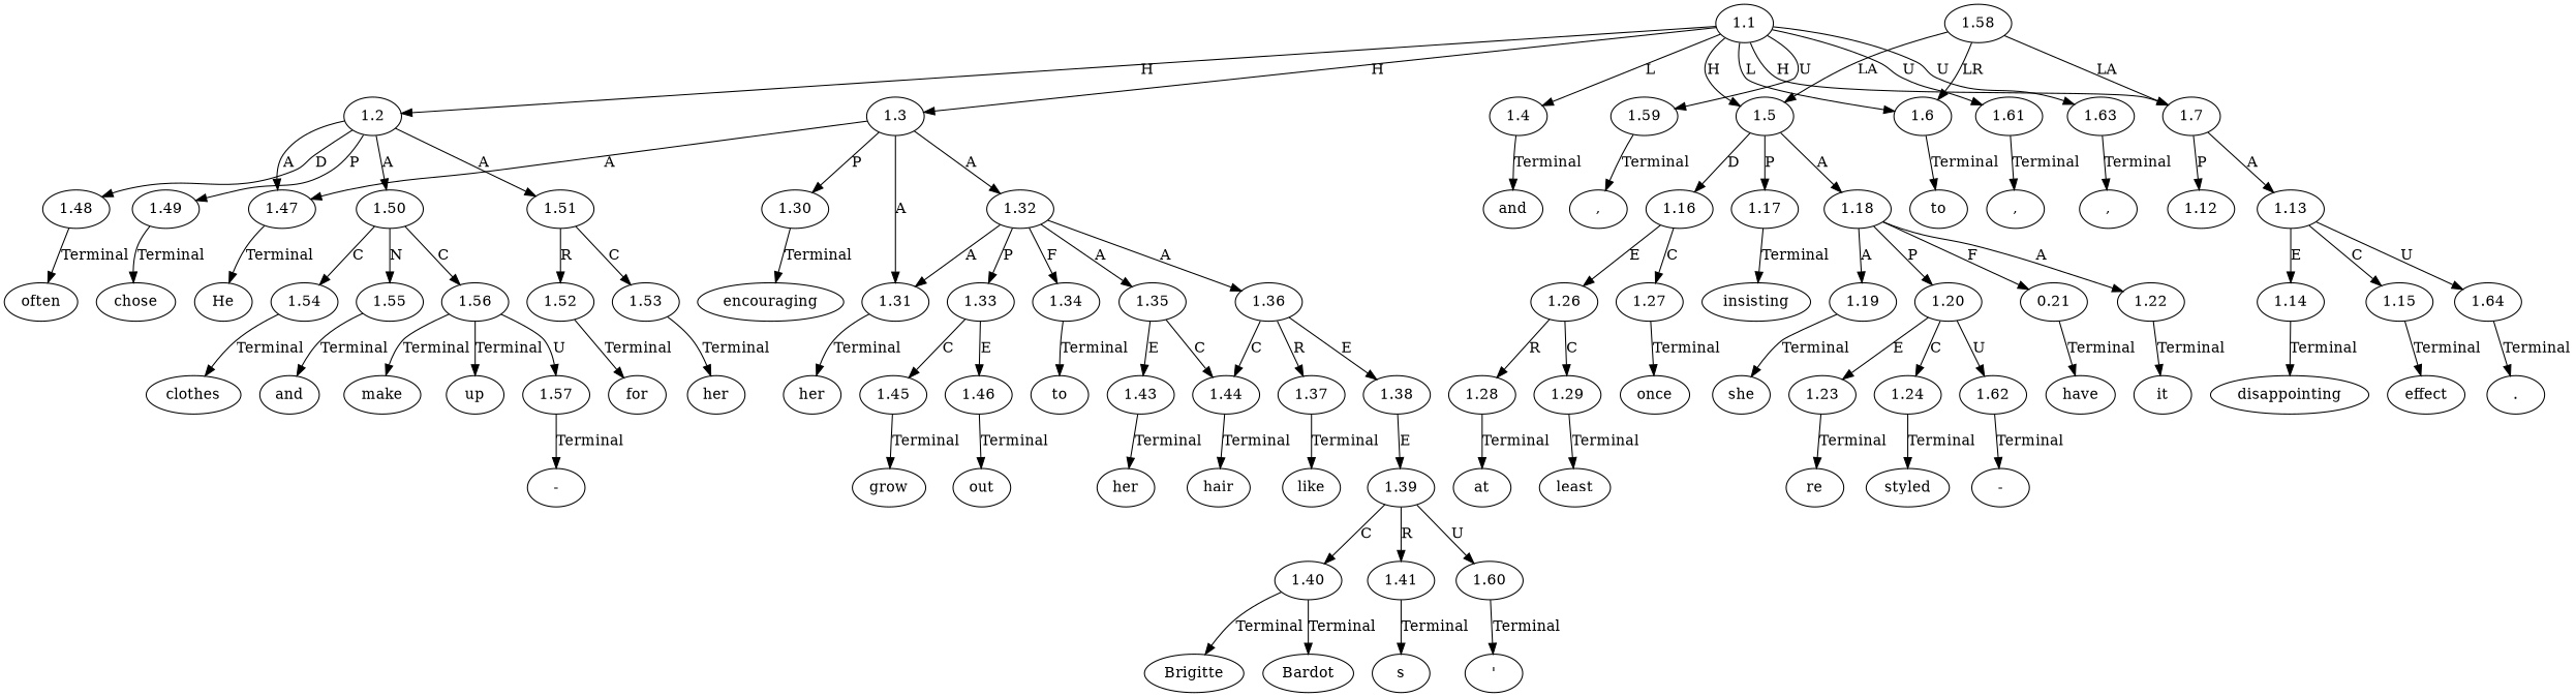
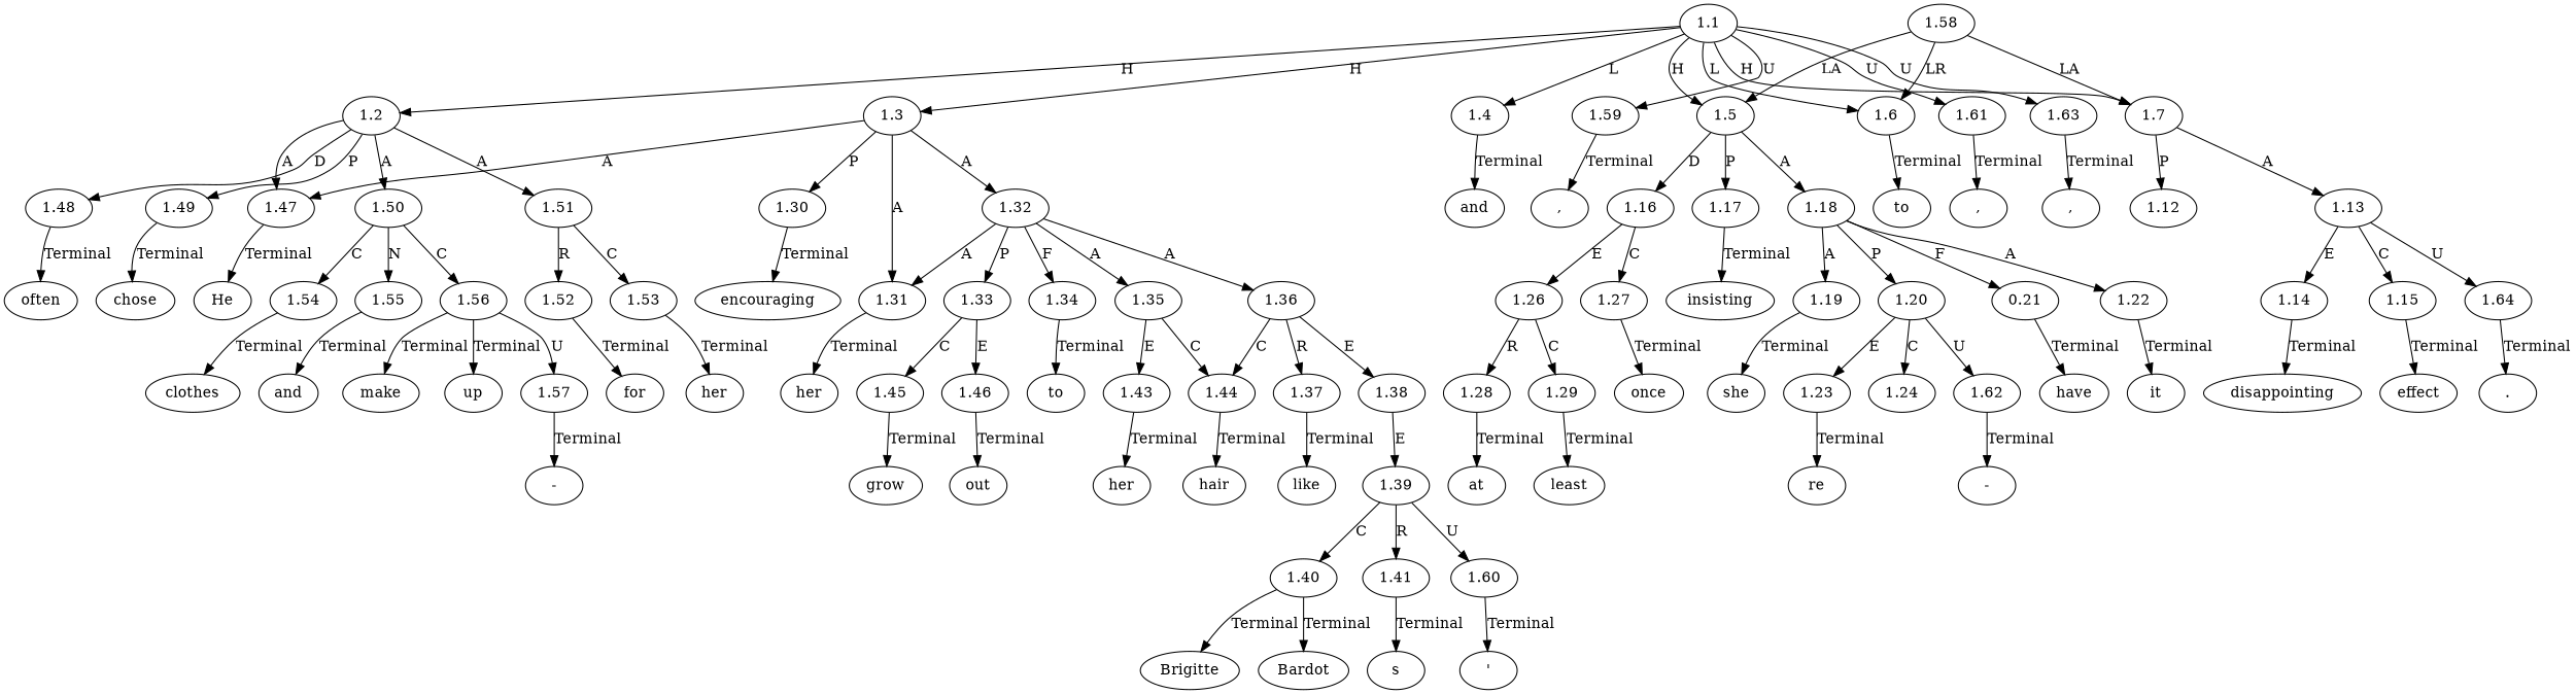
  digraph {
    node [ordering=out]
    edge [ordering=out]
    n1 [label=He]
    n2 [label=her]
    n3 [label=","]
    n4 [label=encouraging]
    n5 [label=her]
    n6 [label=to]
    n7 [label=grow]
    n8 [label=her]
    n9 [label=hair]
    n10 [label=out]
    n11 [label=like]
    n12 [label=often]
    n13 [label=Brigitte]
    n14 [label=Bardot]
    n15 [label="'"]
    n16 [label=s]
    n17 [label=","]
    n18 [label=and]
    n19 [label=at]
    n20 [label=least]
    n21 [label=once]
    n22 [label=insisting]
    n23 [label=chose]
    n24 [label=she]
    n25 [label=have]
    n26 [label=it]
    n27 [label=re]
    n28 [label="-"]
-   n29 [label=styled]
    n30 [label=","]
    n31 [label=to]
    n32 [label=disappointing]
    n33 [label=effect]
    n34 [label=clothes]
    n35 [label="."]
    n36 [label=and]
    n37 [label=make]
    n38 [label="-"]
    n39 [label=up]
    n40 [label=for]
    n41 [label=1.1]
    n42 [label=1.2]
    n43 [label=1.3]
    n44 [label=1.4]
    n45 [label=1.5]
    n46 [label=1.6]
    n47 [label=1.7]
    n48 [label=1.59]
    n49 [label=1.61]
    n50 [label=1.63]
    n51 [label=1.47]
    n52 [label=1.48]
    n53 [label=1.49]
    n54 [label=1.50]
    n55 [label=1.51]
    n56 [label=1.30]
    n57 [label=1.31]
    n58 [label=1.32]
    n59 [label=1.16]
    n60 [label=1.17]
    n61 [label=1.18]
    n62 [label=1.12]
    n63 [label=1.13]
    n64 [label=1.54]
    n65 [label=1.55]
    n66 [label=1.56]
    n67 [label=1.52]
    n68 [label=1.53]
    n69 [label=1.33]
    n70 [label=1.34]
    n71 [label=1.35]
    n72 [label=1.36]
    n73 [label=1.26]
    n74 [label=1.27]
    n75 [label=1.19]
    n76 [label=1.20]
    n77 [label=0.21]
    n78 [label=1.22]
    n79 [label=1.14]
    n80 [label=1.15]
    n81 [label=1.64]
    n82 [label=1.28]
    n83 [label=1.29]
    n84 [label=1.23]
    n85 [label=1.24]
    n86 [label=1.62]
    n87 [label=1.45]
    n88 [label=1.46]
    n89 [label=1.43]
    n90 [label=1.44]
    n91 [label=1.37]
    n92 [label=1.38]
    n93 [label=1.39]
    n94 [label=1.40]
    n95 [label=1.41]
    n96 [label=1.60]
    n97 [label=1.57]
    n98 [label=1.58]
    n41 -> n42 [label=H]
    n41 -> n43 [label=H]
    n41 -> n44 [label=L]
    n41 -> n45 [label=H]
    n41 -> n46 [label=L]
    n41 -> n47 [label=H]
    n41 -> n48 [label=U]
    n41 -> n49 [label=U]
    n41 -> n50 [label=U]
    n42 -> n51 [label=A]
    n42 -> n52 [label=D]
    n42 -> n53 [label=P]
    n42 -> n54 [label=A]
    n42 -> n55 [label=A]
    n43 -> n51 [label=A]
    n43 -> n56 [label=P]
    n43 -> n57 [label=A]
    n43 -> n58 [label=A]
    n44 -> n18 [label=Terminal]
    n45 -> n59 [label=D]
    n45 -> n60 [label=P]
    n45 -> n61 [label=A]
    n46 -> n31 [label=Terminal]
    n47 -> n62 [label=P]
    n47 -> n63 [label=A]
    n48 -> n3 [label=Terminal]
    n49 -> n17 [label=Terminal]
    n50 -> n30 [label=Terminal]
    n51 -> n1 [label=Terminal]
    n52 -> n12 [label=Terminal]
    n53 -> n23 [label=Terminal]
    n54 -> n64 [label=C]
    n54 -> n65 [label=N]
    n54 -> n66 [label=C]
    n55 -> n67 [label=R]
    n55 -> n68 [label=C]
    n56 -> n4 [label=Terminal]
    n57 -> n5 [label=Terminal]
    n58 -> n57 [label=A]
    n58 -> n69 [label=P]
    n58 -> n70 [label=F]
    n58 -> n71 [label=A]
    n58 -> n72 [label=A]
    n59 -> n73 [label=E]
    n59 -> n74 [label=C]
    n60 -> n22 [label=Terminal]
    n61 -> n75 [label=A]
    n61 -> n76 [label=P]
    n61 -> n77 [label=F]
    n61 -> n78 [label=A]
    n63 -> n79 [label=E]
    n63 -> n80 [label=C]
    n63 -> n81 [label=U]
    n64 -> n34 [label=Terminal]
    n65 -> n36 [label=Terminal]
    n66 -> n37 [label=Terminal]
    n66 -> n39 [label=Terminal]
    n66 -> n97 [label=U]
    n67 -> n40 [label=Terminal]
    n68 -> n2 [label=Terminal]
    n69 -> n87 [label=C]
    n69 -> n88 [label=E]
    n70 -> n6 [label=Terminal]
    n71 -> n89 [label=E]
    n71 -> n90 [label=C]
    n72 -> n90 [label=C]
    n72 -> n91 [label=R]
    n72 -> n92 [label=E]
    n73 -> n82 [label=R]
    n73 -> n83 [label=C]
    n74 -> n21 [label=Terminal]
    n75 -> n24 [label=Terminal]
    n76 -> n84 [label=E]
    n76 -> n85 [label=C]
    n76 -> n86 [label=U]
    n77 -> n25 [label=Terminal]
    n78 -> n26 [label=Terminal]
    n79 -> n32 [label=Terminal]
    n80 -> n33 [label=Terminal]
    n81 -> n35 [label=Terminal]
    n82 -> n19 [label=Terminal]
    n83 -> n20 [label=Terminal]
    n84 -> n27 [label=Terminal]
-   n85 -> n29 [label=Terminal]
    n86 -> n28 [label=Terminal]
    n87 -> n7 [label=Terminal]
    n88 -> n10 [label=Terminal]
    n89 -> n8 [label=Terminal]
    n90 -> n9 [label=Terminal]
    n91 -> n11 [label=Terminal]
    n92 -> n93 [label=E]
    n93 -> n94 [label=C]
    n93 -> n95 [label=R]
    n93 -> n96 [label=U]
    n94 -> n13 [label=Terminal]
    n94 -> n14 [label=Terminal]
    n95 -> n16 [label=Terminal]
    n96 -> n15 [label=Terminal]
    n97 -> n38 [label=Terminal]
    n98 -> n45 [label=LA]
    n98 -> n46 [label=LR]
    n98 -> n47 [label=LA]
  }
